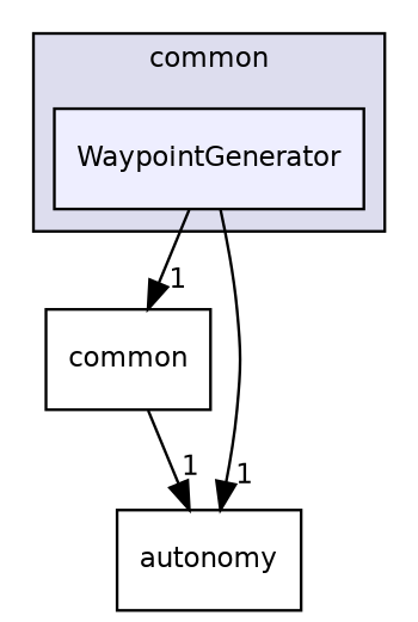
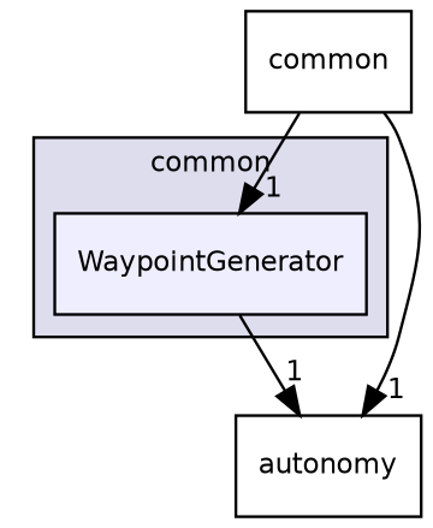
  digraph {
    compound=true
    node [fontname=Helvetica fontsize=10 shape=box]
    edge [headlabel=1 labeldistance=1.5 labelfontname=Helvetica labelfontsize=10]
    n1 [fillcolor="#eeeeff" label=WaypointGenerator pencolor=black style=filled]
    n2 [label=common]
    n3 [label=autonomy]
    subgraph cluster_1 {
      bgcolor="#ddddee"
      fontname=Helvetica
      fontsize=10
      label=common
      pencolor=black
      n1
    }
-   n1 -> n2
+   n2 -> n1
    n1 -> n3
    n2 -> n3
  }
